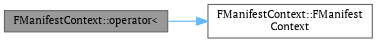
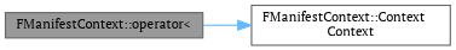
  digraph {
    rankdir=LR
    fontname="PT Serif"
    node [fontname="PT Serif" fontsize=10 shape=box style=filled]
    n1 [color=gray40 fillcolor=grey60 fontcolor=black height=0.2 label="FManifestContext::operator\<" width=0.4]
-   n2 [color=grey40 fillcolor=white height=0.2 label="FManifestContext::FManifest\lContext" width=0.4]
+   n2 [color=grey40 fillcolor=white height=0.2 label="FManifestContext::Context\lContext" width=0.4]
    n1 -> n2 [color=steelblue1 fontname="PT Serif" fontsize=10 labelfontname=Helvetica labelfontsize=10 style=solid]
  }
